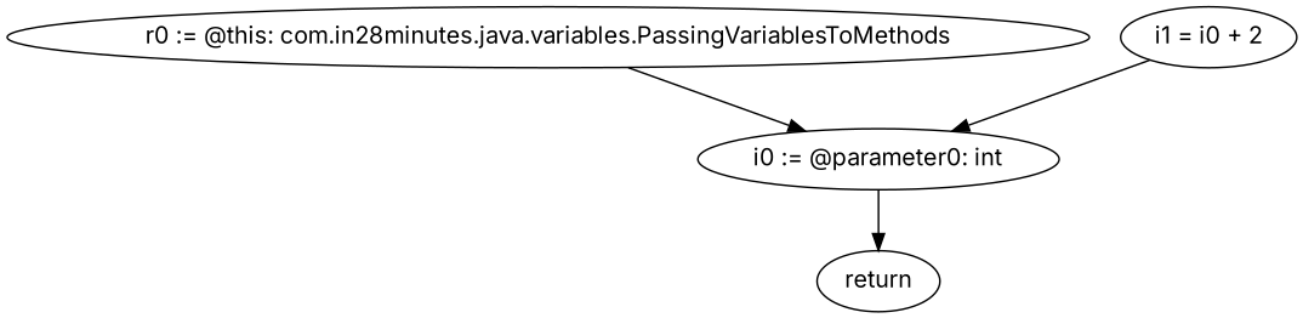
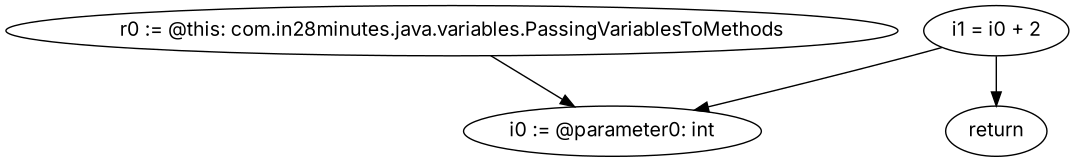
  digraph {
    fontname=Inter
    node [fontname=Inter]
    edge [fontname=Inter]
    "r0 := @this: com.in28minutes.java.variables.PassingVariablesToMethods"
    "i0 := @parameter0: int"
    "i1 = i0 + 2"
    return
    "r0 := @this: com.in28minutes.java.variables.PassingVariablesToMethods" -> "i0 := @parameter0: int"
    "i1 = i0 + 2" -> "i0 := @parameter0: int"
-   "i0 := @parameter0: int" -> return
+   "i1 = i0 + 2" -> return
  }
